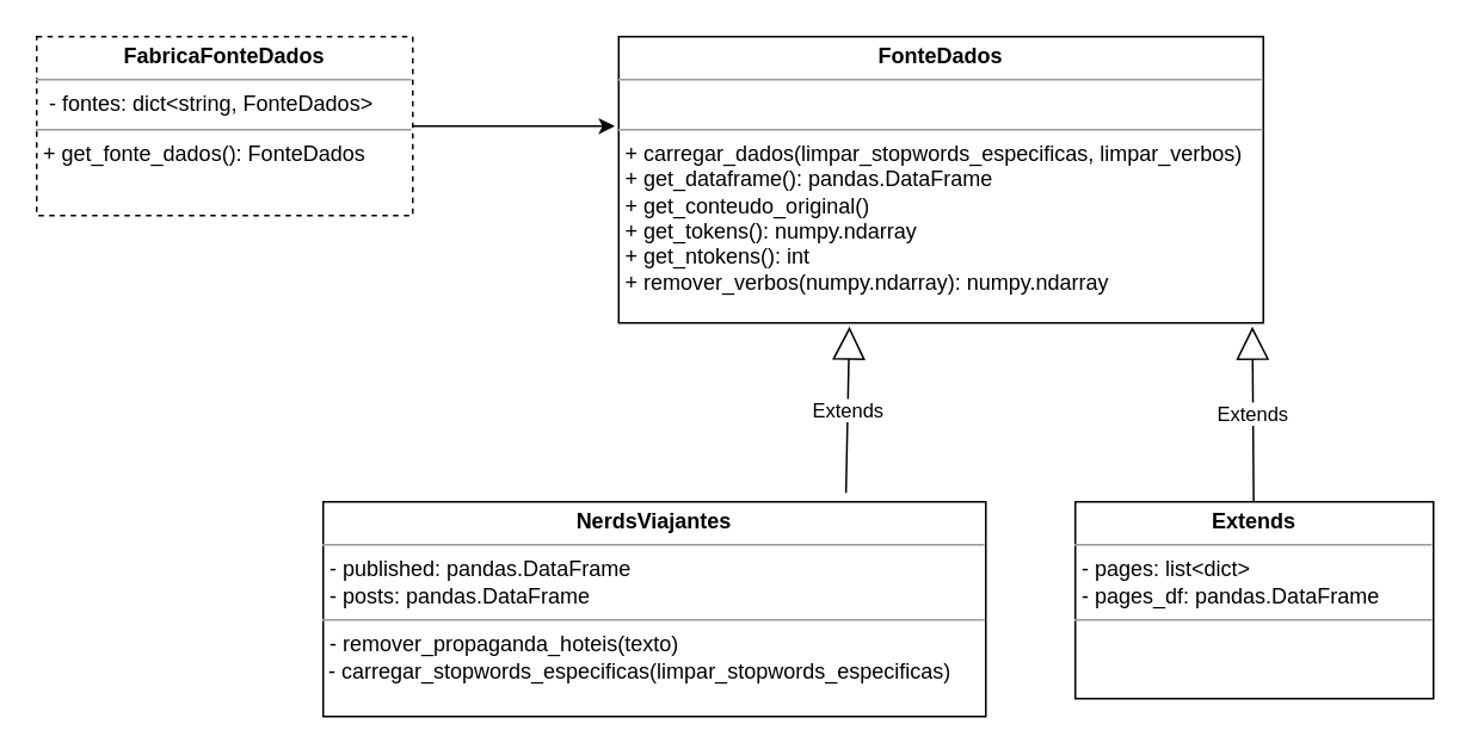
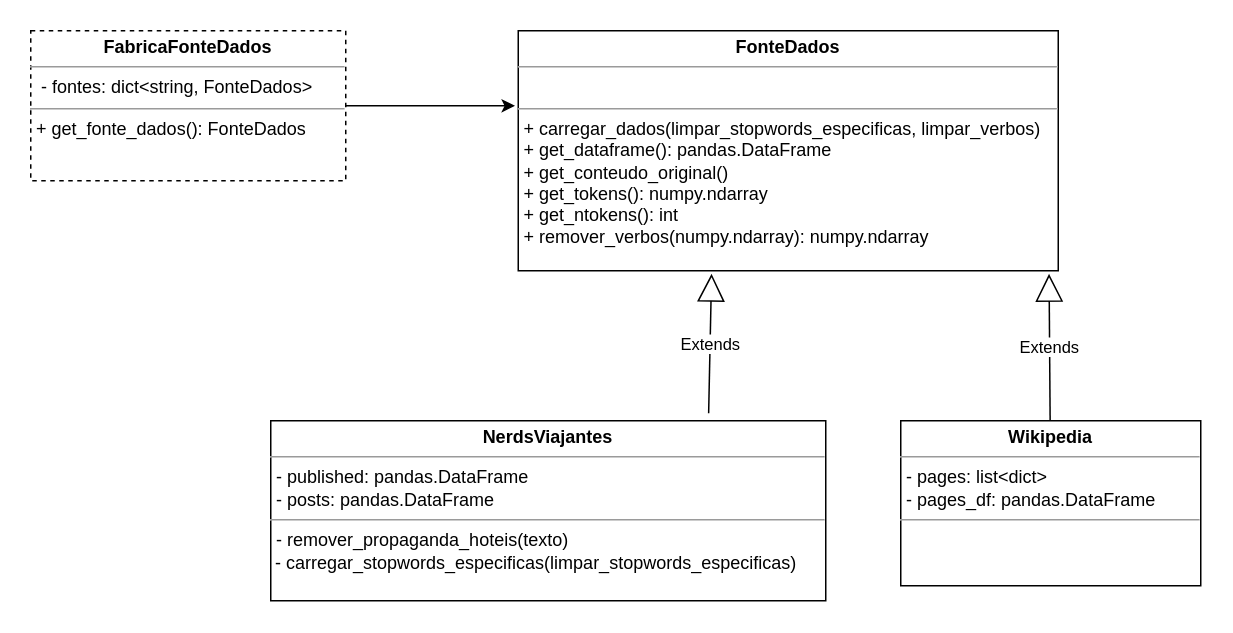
  <mxCell id="0" />
  <mxCell id="1" parent="0" />
  <mxCell id="2" value="&lt;p style=&quot;margin: 0px ; margin-top: 4px ; text-align: center&quot;&gt;&lt;b&gt;FonteDados&lt;/b&gt;&lt;/p&gt;&lt;hr size=&quot;1&quot;&gt;&lt;p style=&quot;margin: 0px ; margin-left: 4px&quot;&gt;&lt;br&gt;&lt;/p&gt;&lt;hr size=&quot;1&quot;&gt;&lt;p style=&quot;margin: 0px ; margin-left: 4px&quot;&gt;+ carregar_dados(limpar_stopwords_especificas, limpar_verbos)&lt;/p&gt;&lt;p style=&quot;margin: 0px ; margin-left: 4px&quot;&gt;+ get_dataframe(): pandas.DataFrame&lt;/p&gt;&lt;p style=&quot;margin: 0px ; margin-left: 4px&quot;&gt;+ get_conteudo_original()&lt;/p&gt;&lt;p style=&quot;margin: 0px ; margin-left: 4px&quot;&gt;+ get_tokens(): numpy.ndarray&lt;/p&gt;&lt;p style=&quot;margin: 0px ; margin-left: 4px&quot;&gt;+ get_ntokens(): int&lt;/p&gt;&lt;p style=&quot;margin: 0px ; margin-left: 4px&quot;&gt;+ remover_verbos(numpy.ndarray): numpy.ndarray&lt;br&gt;&lt;/p&gt;&lt;div&gt;&lt;br&gt;&lt;/div&gt;&lt;div&gt;&lt;br&gt;&lt;/div&gt;&lt;p style=&quot;margin: 0px ; margin-left: 4px&quot;&gt;&lt;br&gt;&lt;/p&gt;&lt;p style=&quot;margin: 0px ; margin-left: 4px&quot;&gt;&lt;br&gt;&lt;/p&gt;&lt;p style=&quot;margin: 0px ; margin-left: 4px&quot;&gt;&lt;br&gt;&lt;/p&gt;" style="verticalAlign=top;align=left;overflow=fill;fontSize=12;fontFamily=Helvetica;html=1;" vertex="1" parent="1"><mxGeometry x="345" y="20" width="360" height="160" as="geometry" /></mxCell>
- <mxCell id="3" value="&lt;p style=&quot;margin: 0px ; margin-top: 4px ; text-align: center&quot;&gt;&lt;b&gt;Extends&lt;/b&gt;&lt;/p&gt;&lt;hr size=&quot;1&quot;&gt;&lt;p style=&quot;margin: 0px ; margin-left: 4px&quot;&gt;- pages: list&amp;lt;dict&amp;gt;&lt;/p&gt;&lt;p style=&quot;margin: 0px ; margin-left: 4px&quot;&gt;- pages_df: pandas.DataFrame&lt;br&gt;&lt;/p&gt;&lt;hr size=&quot;1&quot;&gt;&lt;p style=&quot;margin: 0px ; margin-left: 4px&quot;&gt;&lt;br&gt;&lt;/p&gt;" style="verticalAlign=top;align=left;overflow=fill;fontSize=12;fontFamily=Helvetica;html=1;" vertex="1" parent="1"><mxGeometry x="600" y="280" width="200" height="110" as="geometry" /></mxCell>
+ <mxCell id="3" value="&lt;p style=&quot;margin: 0px ; margin-top: 4px ; text-align: center&quot;&gt;&lt;b&gt;Wikipedia&lt;/b&gt;&lt;/p&gt;&lt;hr size=&quot;1&quot;&gt;&lt;p style=&quot;margin: 0px ; margin-left: 4px&quot;&gt;- pages: list&amp;lt;dict&amp;gt;&lt;/p&gt;&lt;p style=&quot;margin: 0px ; margin-left: 4px&quot;&gt;- pages_df: pandas.DataFrame&lt;br&gt;&lt;/p&gt;&lt;hr size=&quot;1&quot;&gt;&lt;p style=&quot;margin: 0px ; margin-left: 4px&quot;&gt;&lt;br&gt;&lt;/p&gt;" style="verticalAlign=top;align=left;overflow=fill;fontSize=12;fontFamily=Helvetica;html=1;" vertex="1" parent="1"><mxGeometry x="600" y="280" width="200" height="110" as="geometry" /></mxCell>
  <mxCell id="4" value="&lt;p style=&quot;margin: 0px ; margin-top: 4px ; text-align: center&quot;&gt;&lt;b&gt;NerdsViajantes&lt;/b&gt;&lt;/p&gt;&lt;hr size=&quot;1&quot;&gt;&lt;p style=&quot;margin: 0px ; margin-left: 4px&quot;&gt;- published: pandas.DataFrame&lt;/p&gt;&lt;p style=&quot;margin: 0px ; margin-left: 4px&quot;&gt;- posts: pandas.DataFrame&lt;br&gt;&lt;/p&gt;&lt;hr size=&quot;1&quot;&gt;&lt;p style=&quot;margin: 0px ; margin-left: 4px&quot;&gt;- remover_propaganda_hoteis(texto)&lt;br&gt;&lt;/p&gt;&lt;div&gt;&amp;nbsp;- carregar_stopwords_especificas(limpar_stopwords_especificas)&lt;br&gt;&lt;/div&gt;" style="verticalAlign=top;align=left;overflow=fill;fontSize=12;fontFamily=Helvetica;html=1;" vertex="1" parent="1"><mxGeometry x="180" y="280" width="370" height="120" as="geometry" /></mxCell>
  <mxCell id="5" value="Extends" style="endArrow=block;endSize=16;endFill=0;html=1;entryX=0.358;entryY=1.013;entryDx=0;entryDy=0;entryPerimeter=0;exitX=0.789;exitY=-0.042;exitDx=0;exitDy=0;exitPerimeter=0;" edge="1" parent="1" source="4" target="2"><mxGeometry width="160" relative="1" as="geometry"><mxPoint x="470" y="270" as="sourcePoint" /><mxPoint x="630" y="270" as="targetPoint" /></mxGeometry></mxCell>
  <mxCell id="6" value="Extends" style="endArrow=block;endSize=16;endFill=0;html=1;entryX=0.983;entryY=1.013;entryDx=0;entryDy=0;entryPerimeter=0;" edge="1" parent="1" source="3" target="2"><mxGeometry width="160" relative="1" as="geometry"><mxPoint x="470" y="270" as="sourcePoint" /><mxPoint x="630" y="270" as="targetPoint" /></mxGeometry></mxCell>
  <mxCell id="7" style="edgeStyle=orthogonalEdgeStyle;rounded=0;orthogonalLoop=1;jettySize=auto;html=1;entryX=-0.006;entryY=0.313;entryDx=0;entryDy=0;entryPerimeter=0;" edge="1" parent="1" source="8" target="2"><mxGeometry relative="1" as="geometry"><mxPoint x="340" y="68" as="targetPoint" /></mxGeometry></mxCell>
  <mxCell id="8" value="&lt;p style=&quot;margin: 0px ; margin-top: 4px ; text-align: center&quot;&gt;&lt;b&gt;FabricaFonteDados&lt;/b&gt;&lt;/p&gt;&lt;hr size=&quot;1&quot;&gt;&lt;p style=&quot;margin: 0px ; margin-left: 4px&quot;&gt;&amp;nbsp;- fontes: dict&amp;lt;string, FonteDados&amp;gt;&lt;br&gt;&lt;/p&gt;&lt;hr size=&quot;1&quot;&gt;&lt;p style=&quot;margin: 0px ; margin-left: 4px&quot;&gt;+ get_fonte_dados(): FonteDados&lt;/p&gt;" style="verticalAlign=top;align=left;overflow=fill;fontSize=12;fontFamily=Helvetica;html=1;dashed=1;" vertex="1" parent="1"><mxGeometry x="20" y="20" width="210" height="100" as="geometry" /></mxCell>
